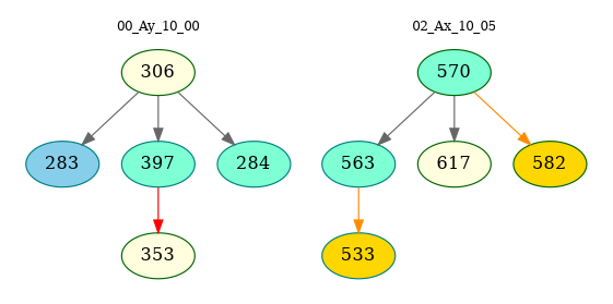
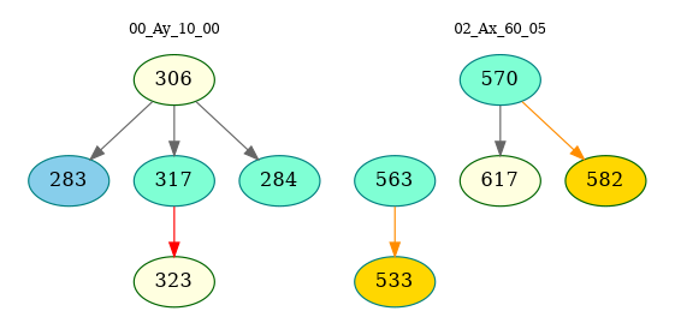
  digraph {
    node [color=teal fillcolor=aquamarine style=filled]
    edge [color=gray40]
    n1 [color=darkgreen fillcolor=lightyellow label=306]
    n2 [fillcolor=skyblue label=283]
-   n3 [label=397]
+   n3 [label=317]
    n4 [label=284]
-   n5 [color=darkgreen fillcolor=lightyellow label=353]
-   n6 [color=darkgreen label=570]
+   n5 [color=darkgreen fillcolor=lightyellow label=323]
+   n6 [label=570]
    n7 [label=563]
    n8 [color=darkgreen fillcolor=lightyellow label=617]
    n9 [color=darkgreen fillcolor=gold label=582]
    n10 [fillcolor=gold label=533]
    subgraph cluster_1 {
      color=white
      fontsize=10
      label="00_Ay_10_00"
      n1
      n2
      n3
      n4
      n5
    }
    subgraph cluster_2 {
      color=white
      fontsize=10
-     label="02_Ax_10_05"
+     label="02_Ax_60_05"
      n6
      n7
      n8
      n9
      n10
    }
    n1 -> n2
    n1 -> n3
    n1 -> n4
    n3 -> n5 [color=red]
-   n6 -> n7
    n6 -> n8
    n6 -> n9 [color=darkorange]
    n7 -> n10 [color=darkorange]
  }
